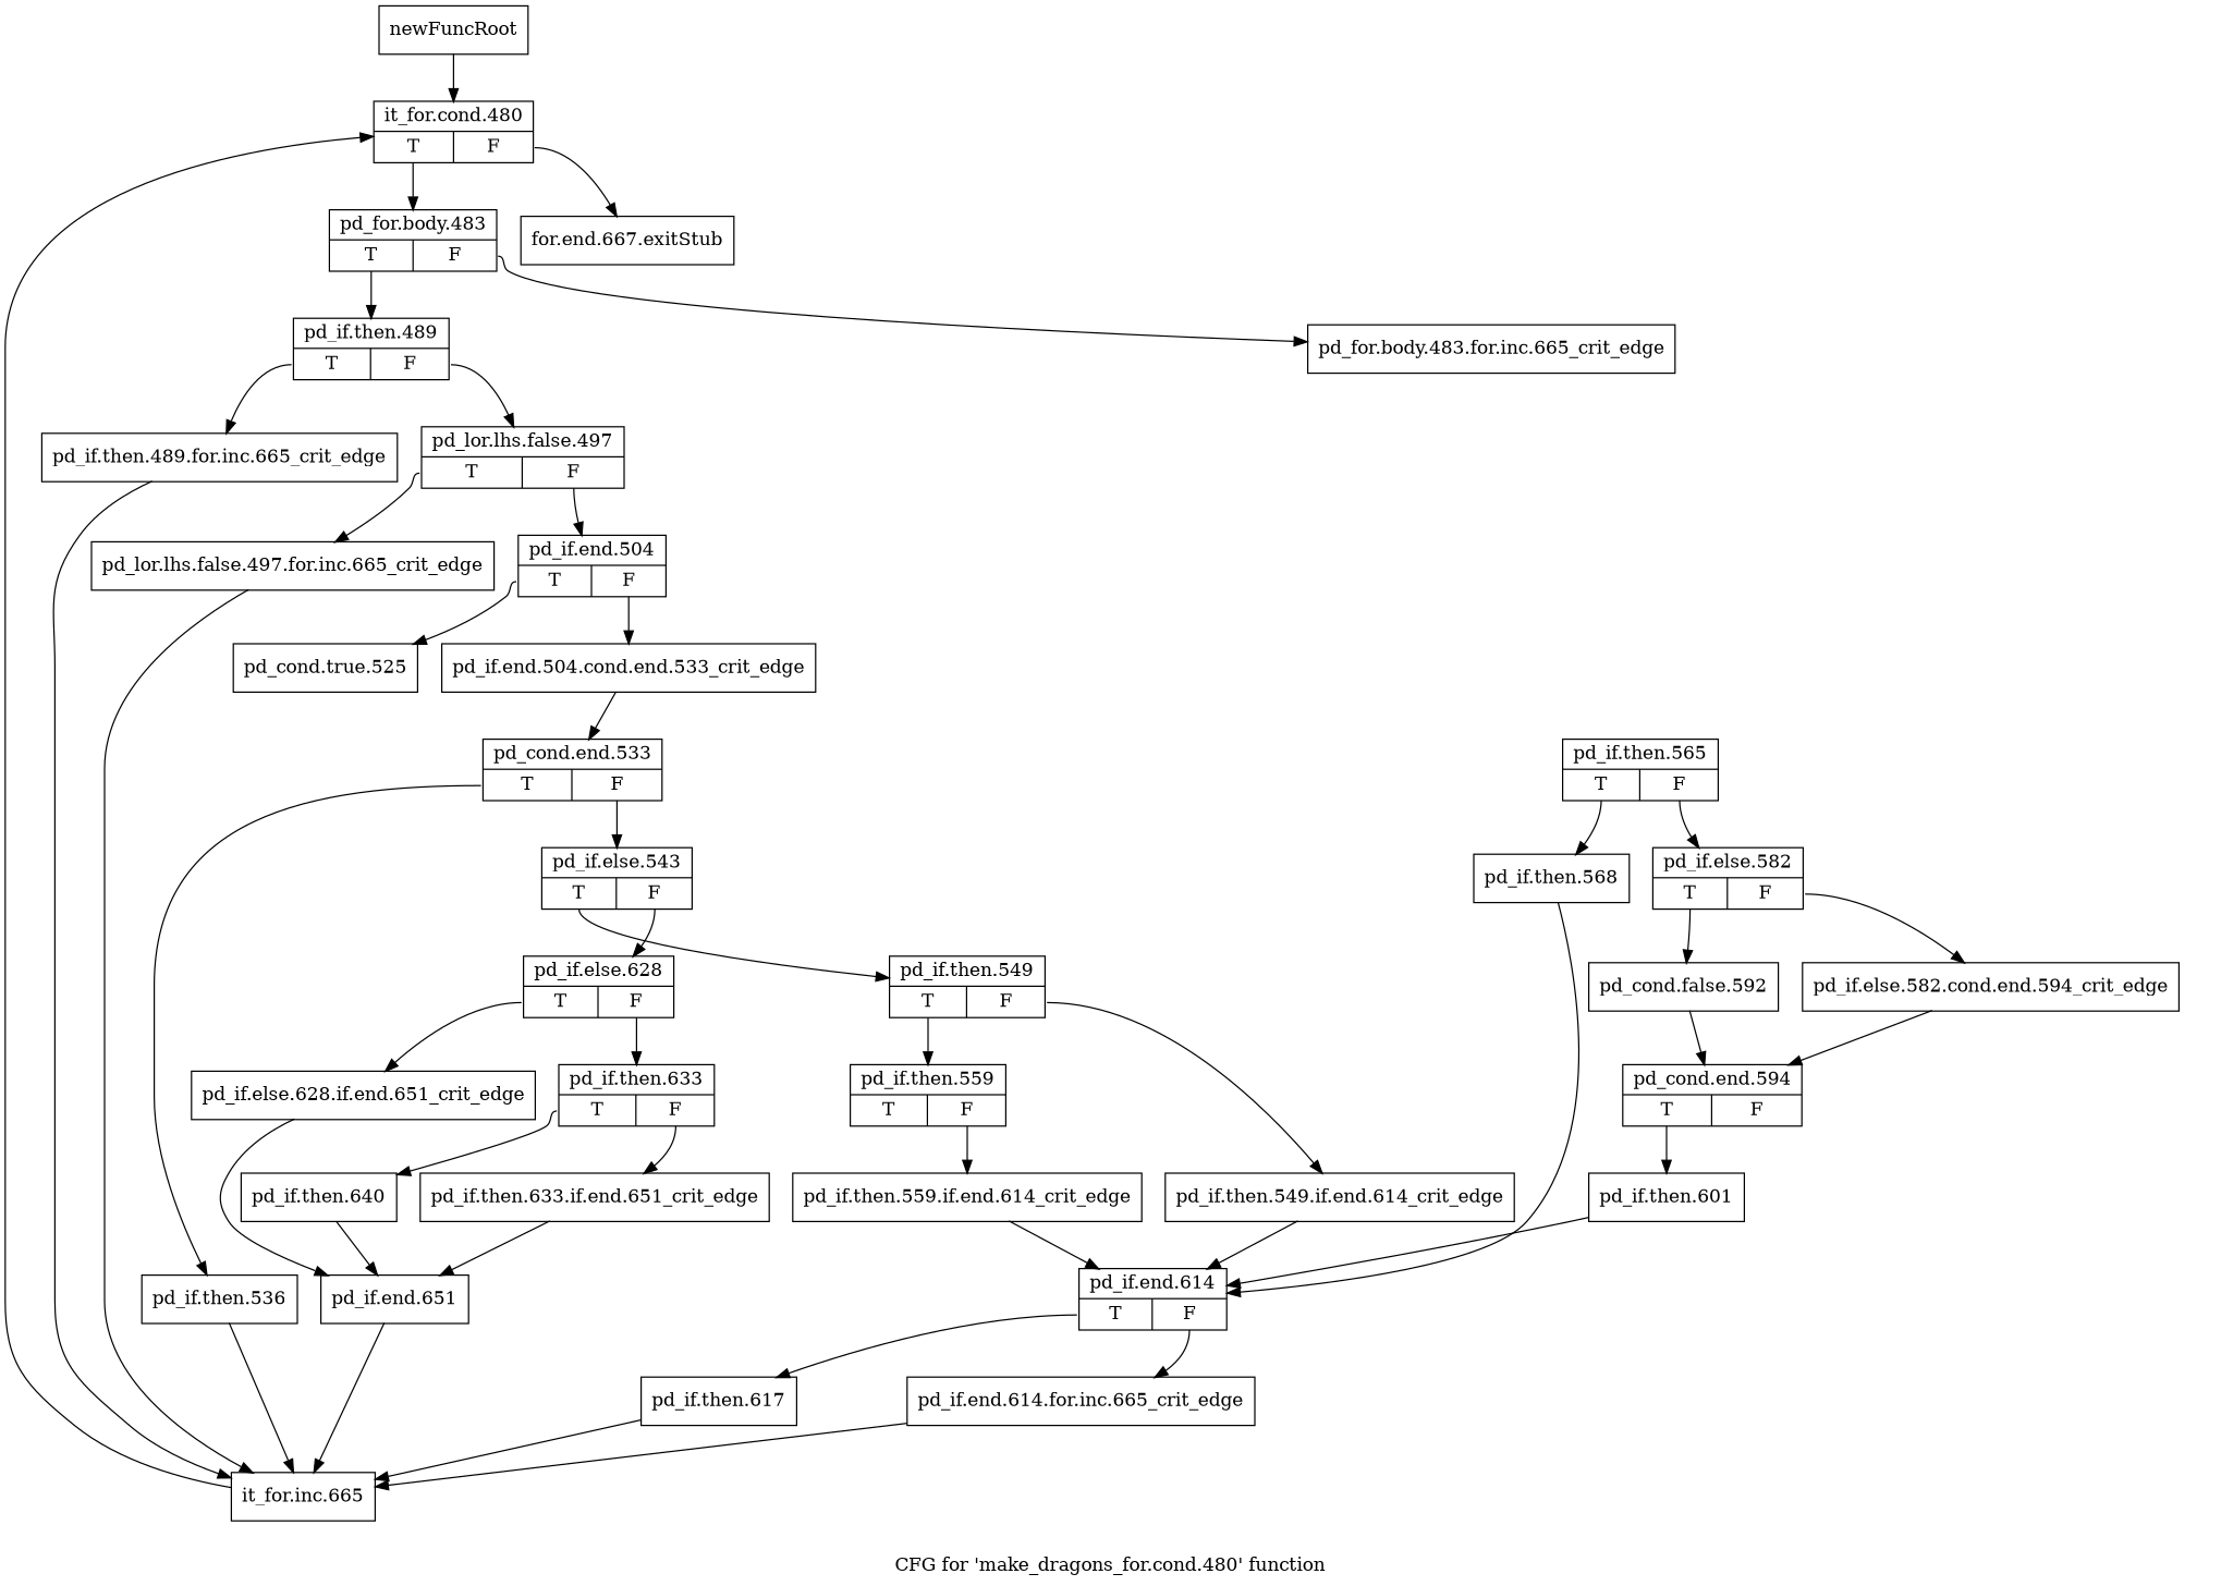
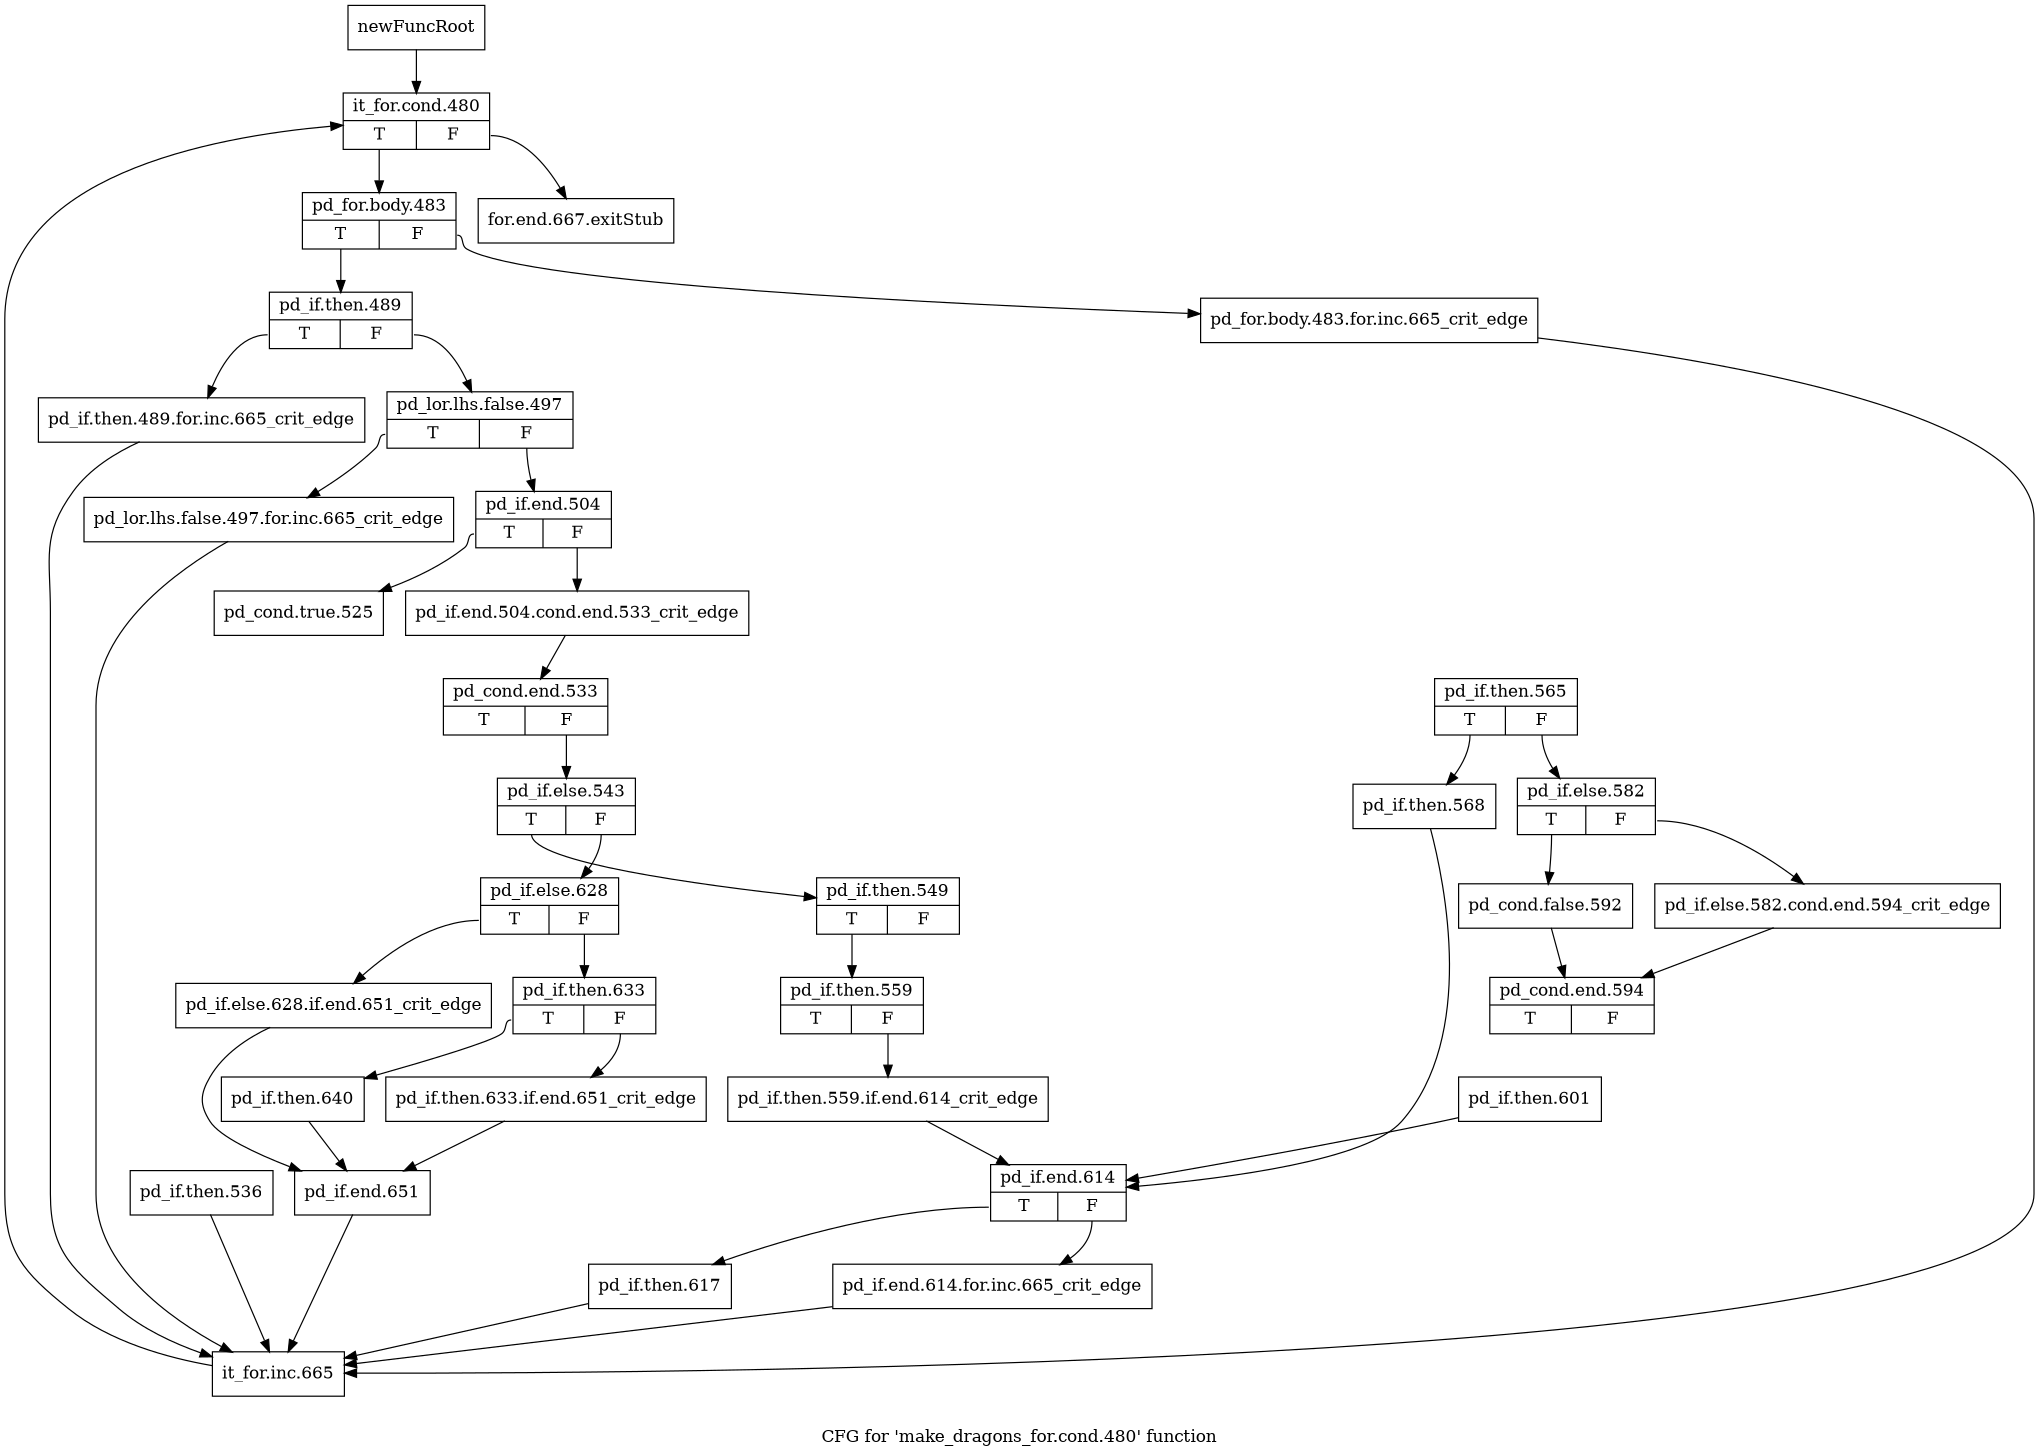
  digraph {
    label="CFG for 'make_dragons_for.cond.480' function"
    node [shape=record]
    n1 [label="{newFuncRoot}"]
    n2 [label="{it_for.cond.480|{<s0>T|<s1>F}}"]
    n3 [label="{for.end.667.exitStub}"]
    n4 [label="{pd_for.body.483|{<s0>T|<s1>F}}"]
    n5 [label="{pd_if.then.489|{<s0>T|<s1>F}}"]
    n6 [label="{pd_for.body.483.for.inc.665_crit_edge}"]
    n7 [label="{pd_if.then.489.for.inc.665_crit_edge}"]
    n8 [label="{pd_lor.lhs.false.497|{<s0>T|<s1>F}}"]
    n9 [label="{it_for.inc.665}"]
    n10 [label="{pd_lor.lhs.false.497.for.inc.665_crit_edge}"]
    n11 [label="{pd_if.end.504|{<s0>T|<s1>F}}"]
    n12 [label="{pd_cond.true.525}"]
    n13 [label="{pd_if.end.504.cond.end.533_crit_edge}"]
    n14 [label="{pd_cond.end.533|{<s0>T|<s1>F}}"]
    n15 [label="{pd_if.then.536}"]
    n16 [label="{pd_if.else.543|{<s0>T|<s1>F}}"]
    n17 [label="{pd_if.then.549|{<s0>T|<s1>F}}"]
    n18 [label="{pd_if.else.628|{<s0>T|<s1>F}}"]
    n19 [label="{pd_if.then.559|{<s0>T|<s1>F}}"]
-   n20 [label="{pd_if.then.549.if.end.614_crit_edge}"]
    n21 [label="{pd_if.else.628.if.end.651_crit_edge}"]
    n22 [label="{pd_if.then.633|{<s0>T|<s1>F}}"]
    n23 [label="{pd_if.then.559.if.end.614_crit_edge}"]
    n24 [label="{pd_if.end.614|{<s0>T|<s1>F}}"]
    n25 [label="{pd_if.end.651}"]
    n26 [label="{pd_if.then.640}"]
    n27 [label="{pd_if.then.633.if.end.651_crit_edge}"]
    n28 [label="{pd_if.then.565|{<s0>T|<s1>F}}"]
    n29 [label="{pd_if.then.568}"]
    n30 [label="{pd_if.else.582|{<s0>T|<s1>F}}"]
    n31 [label="{pd_if.then.617}"]
    n32 [label="{pd_if.end.614.for.inc.665_crit_edge}"]
    n33 [label="{pd_cond.false.592}"]
    n34 [label="{pd_if.else.582.cond.end.594_crit_edge}"]
    n35 [label="{pd_cond.end.594|{<s0>T|<s1>F}}"]
    n36 [label="{pd_if.then.601}"]
    n1 -> n2
    n2 -> n3 [tailport=s1]
    n2 -> n4 [tailport=s0]
    n4 -> n5 [tailport=s0]
    n4 -> n6 [tailport=s1]
    n5 -> n7 [tailport=s0]
    n5 -> n8 [tailport=s1]
+   n6 -> n9
    n7 -> n9
    n8 -> n10 [tailport=s0]
    n8 -> n11 [tailport=s1]
    n9 -> n2
    n10 -> n9
    n11 -> n12 [tailport=s0]
    n11 -> n13 [tailport=s1]
    n13 -> n14
-   n14 -> n15 [tailport=s0]
    n14 -> n16 [tailport=s1]
    n15 -> n9
    n16 -> n17 [tailport=s0]
    n16 -> n18 [tailport=s1]
    n17 -> n19 [tailport=s0]
-   n17 -> n20 [tailport=s1]
    n18 -> n21 [tailport=s0]
    n18 -> n22 [tailport=s1]
    n19 -> n23 [tailport=s1]
-   n20 -> n24
    n21 -> n25
    n22 -> n26 [tailport=s0]
    n22 -> n27 [tailport=s1]
    n23 -> n24
    n24 -> n31 [tailport=s0]
    n24 -> n32 [tailport=s1]
    n25 -> n9
    n26 -> n25
    n27 -> n25
    n28 -> n29 [tailport=s0]
    n28 -> n30 [tailport=s1]
    n29 -> n24
    n30 -> n33 [tailport=s0]
    n30 -> n34 [tailport=s1]
    n31 -> n9
    n32 -> n9
    n33 -> n35
    n34 -> n35
-   n35 -> n36 [tailport=s0]
    n36 -> n24
  }
